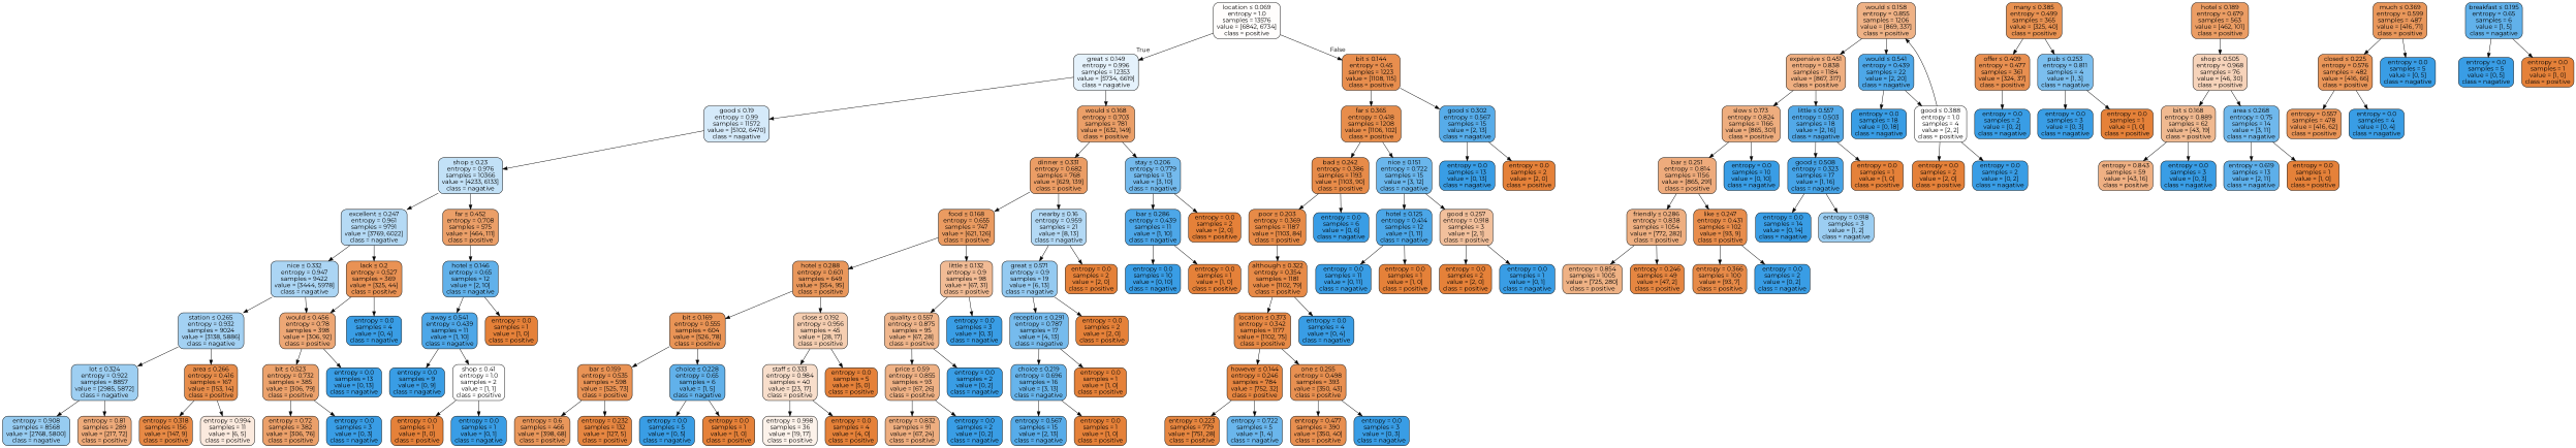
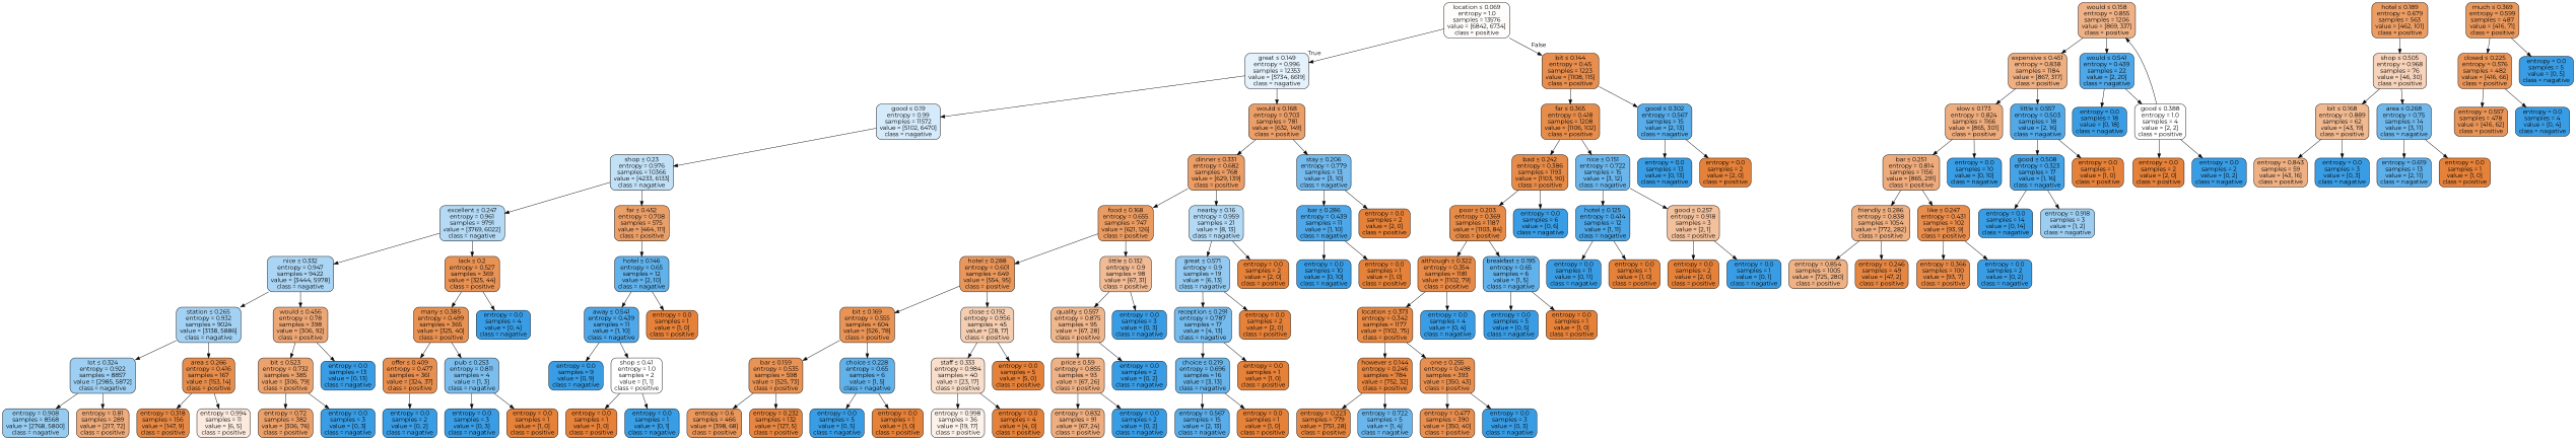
  digraph {
    fontname=Montserrat
    node [color=black fillcolor="#399de5" fontname=Montserrat shape=box style="filled, rounded"]
    edge [fontname=Montserrat]
    n1 [fillcolor="#fffdfc" label=<location &le; 0.069<br/>entropy = 1.0<br/>samples = 13576<br/>value = [6842, 6734]<br/>class = positive>]
    n2 [fillcolor="#e5f2fc" label=<great &le; 0.149<br/>entropy = 0.996<br/>samples = 12353<br/>value = [5734, 6619]<br/>class = nagative>]
    n3 [fillcolor="#e88e4e" label=<bit &le; 0.144<br/>entropy = 0.45<br/>samples = 1223<br/>value = [1108, 115]<br/>class = positive>]
    n4 [fillcolor="#d5eafa" label=<good &le; 0.19<br/>entropy = 0.99<br/>samples = 11572<br/>value = [5102, 6470]<br/>class = nagative>]
    n5 [fillcolor="#eb9f68" label=<would &le; 0.168<br/>entropy = 0.703<br/>samples = 781<br/>value = [632, 149]<br/>class = positive>]
    n6 [fillcolor="#e78d4b" label=<far &le; 0.365<br/>entropy = 0.418<br/>samples = 1208<br/>value = [1106, 102]<br/>class = positive>]
    n7 [fillcolor="#57ace9" label=<good &le; 0.302<br/>entropy = 0.567<br/>samples = 15<br/>value = [2, 13]<br/>class = nagative>]
    n8 [fillcolor="#c2e1f7" label=<shop &le; 0.23<br/>entropy = 0.976<br/>samples = 10366<br/>value = [4233, 6133]<br/>class = nagative>]
    n9 [fillcolor="#eb9d65" label=<dinner &le; 0.331<br/>entropy = 0.682<br/>samples = 768<br/>value = [629, 139]<br/>class = positive>]
    n10 [fillcolor="#74baed" label=<stay &le; 0.206<br/>entropy = 0.779<br/>samples = 13<br/>value = [3, 10]<br/>class = nagative>]
    n11 [fillcolor="#b5daf5" label=<excellent &le; 0.247<br/>entropy = 0.961<br/>samples = 9791<br/>value = [3769, 6022]<br/>class = nagative>]
    n12 [fillcolor="#eb9f68" label=<far &le; 0.452<br/>entropy = 0.708<br/>samples = 575<br/>value = [464, 111]<br/>class = positive>]
    n13 [fillcolor="#efb286" label=<would &le; 0.158<br/>entropy = 0.855<br/>samples = 1206<br/>value = [869, 337]<br/>class = positive>]
    n14 [fillcolor="#efaf81" label=<expensive &le; 0.451<br/>entropy = 0.838<br/>samples = 1184<br/>value = [867, 317]<br/>class = positive>]
    n15 [fillcolor="#4da7e8" label=<would &le; 0.541<br/>entropy = 0.439<br/>samples = 22<br/>value = [2, 20]<br/>class = nagative>]
    n16 [fillcolor="#abd5f4" label=<nice &le; 0.332<br/>entropy = 0.947<br/>samples = 9422<br/>value = [3444, 5978]<br/>class = nagative>]
    n17 [fillcolor="#e99254" label=<lack &le; 0.2<br/>entropy = 0.527<br/>samples = 369<br/>value = [325, 44]<br/>class = positive>]
    n18 [fillcolor="#61b1ea" label=<hotel &le; 0.146<br/>entropy = 0.65<br/>samples = 12<br/>value = [2, 10]<br/>class = nagative>]
    n19 [fillcolor="#a3d1f3" label=<station &le; 0.265<br/>entropy = 0.932<br/>samples = 9024<br/>value = [3138, 5886]<br/>class = nagative>]
    n20 [fillcolor="#eda775" label=<would &le; 0.456<br/>entropy = 0.78<br/>samples = 398<br/>value = [306, 92]<br/>class = positive>]
    n21 [fillcolor="#e89151" label=<many &le; 0.385<br/>entropy = 0.499<br/>samples = 365<br/>value = [325, 40]<br/>class = positive>]
    n22 [label=<entropy = 0.0<br/>samples = 4<br/>value = [0, 4]<br/>class = nagative>]
    n23 [fillcolor="#9ecff2" label=<lot &le; 0.324<br/>entropy = 0.922<br/>samples = 8857<br/>value = [2985, 5872]<br/>class = nagative>]
    n24 [fillcolor="#e78d4b" label=<area &le; 0.266<br/>entropy = 0.416<br/>samples = 167<br/>value = [153, 14]<br/>class = positive>]
    n25 [fillcolor="#eca26c" label=<bit &le; 0.523<br/>entropy = 0.732<br/>samples = 385<br/>value = [306, 79]<br/>class = positive>]
    n26 [label=<entropy = 0.0<br/>samples = 13<br/>value = [0, 13]<br/>class = nagative>]
    n27 [fillcolor="#97ccf1" label=<entropy = 0.908<br/>samples = 8568<br/>value = [2768, 5800]<br/>class = nagative>]
    n28 [fillcolor="#eeab7b" label=<entropy = 0.81<br/>samples = 289<br/>value = [217, 72]<br/>class = positive>]
    n29 [fillcolor="#e78945" label=<entropy = 0.318<br/>samples = 156<br/>value = [147, 9]<br/>class = positive>]
    n30 [fillcolor="#fbeade" label=<entropy = 0.994<br/>samples = 11<br/>value = [6, 5]<br/>class = positive>]
    n31 [fillcolor="#eba06a" label=<entropy = 0.72<br/>samples = 382<br/>value = [306, 76]<br/>class = positive>]
    n32 [label=<entropy = 0.0<br/>samples = 3<br/>value = [0, 3]<br/>class = nagative>]
    n33 [fillcolor="#e88f50" label=<offer &le; 0.409<br/>entropy = 0.477<br/>samples = 361<br/>value = [324, 37]<br/>class = positive>]
    n34 [fillcolor="#7bbeee" label=<pub &le; 0.253<br/>entropy = 0.811<br/>samples = 4<br/>value = [1, 3]<br/>class = nagative>]
    n35 [label=<entropy = 0.0<br/>samples = 2<br/>value = [0, 2]<br/>class = nagative>]
    n36 [label=<entropy = 0.0<br/>samples = 3<br/>value = [0, 3]<br/>class = nagative>]
    n37 [fillcolor="#e58139" label=<entropy = 0.0<br/>samples = 1<br/>value = [1, 0]<br/>class = positive>]
    n38 [fillcolor="#eb9d64" label=<hotel &le; 0.189<br/>entropy = 0.679<br/>samples = 563<br/>value = [462, 101]<br/>class = positive>]
    n39 [fillcolor="#f6d3ba" label=<shop &le; 0.505<br/>entropy = 0.968<br/>samples = 76<br/>value = [46, 30]<br/>class = positive>]
    n40 [fillcolor="#4da7e8" label=<away &le; 0.541<br/>entropy = 0.439<br/>samples = 11<br/>value = [1, 10]<br/>class = nagative>]
    n41 [fillcolor="#e58139" label=<entropy = 0.0<br/>samples = 1<br/>value = [1, 0]<br/>class = positive>]
    n42 [fillcolor="#e9975b" label=<much &le; 0.369<br/>entropy = 0.599<br/>samples = 487<br/>value = [416, 71]<br/>class = positive>]
    n43 [fillcolor="#e99558" label=<closed &le; 0.225<br/>entropy = 0.576<br/>samples = 482<br/>value = [416, 66]<br/>class = positive>]
    n44 [label=<entropy = 0.0<br/>samples = 5<br/>value = [0, 5]<br/>class = nagative>]
    n45 [fillcolor="#f0b990" label=<bit &le; 0.168<br/>entropy = 0.889<br/>samples = 62<br/>value = [43, 19]<br/>class = positive>]
    n46 [fillcolor="#6fb8ec" label=<area &le; 0.268<br/>entropy = 0.75<br/>samples = 14<br/>value = [3, 11]<br/>class = nagative>]
    n47 [fillcolor="#e99457" label=<entropy = 0.557<br/>samples = 478<br/>value = [416, 62]<br/>class = positive>]
    n48 [label=<entropy = 0.0<br/>samples = 4<br/>value = [0, 4]<br/>class = nagative>]
    n49 [fillcolor="#efb083" label=<entropy = 0.843<br/>samples = 59<br/>value = [43, 16]<br/>class = positive>]
    n50 [label=<entropy = 0.0<br/>samples = 3<br/>value = [0, 3]<br/>class = nagative>]
    n51 [fillcolor="#5dafea" label=<entropy = 0.619<br/>samples = 13<br/>value = [2, 11]<br/>class = nagative>]
    n52 [fillcolor="#e58139" label=<entropy = 0.0<br/>samples = 1<br/>value = [1, 0]<br/>class = positive>]
    n53 [label=<entropy = 0.0<br/>samples = 9<br/>value = [0, 9]<br/>class = nagative>]
    n54 [fillcolor="#ffffff" label=<shop &le; 0.41<br/>entropy = 1.0<br/>samples = 2<br/>value = [1, 1]<br/>class = positive>]
    n55 [fillcolor="#e58139" label=<entropy = 0.0<br/>samples = 1<br/>value = [1, 0]<br/>class = positive>]
    n56 [label=<entropy = 0.0<br/>samples = 1<br/>value = [0, 1]<br/>class = nagative>]
    n57 [fillcolor="#eead7e" label=<slow &le; 0.173<br/>entropy = 0.824<br/>samples = 1166<br/>value = [865, 301]<br/>class = positive>]
    n58 [fillcolor="#52a9e8" label=<little &le; 0.557<br/>entropy = 0.503<br/>samples = 18<br/>value = [2, 16]<br/>class = nagative>]
    n59 [label=<entropy = 0.0<br/>samples = 18<br/>value = [0, 18]<br/>class = nagative>]
    n60 [fillcolor="#ffffff" label=<good &le; 0.388<br/>entropy = 1.0<br/>samples = 4<br/>value = [2, 2]<br/>class = positive>]
    n61 [fillcolor="#eeab7c" label=<bar &le; 0.251<br/>entropy = 0.814<br/>samples = 1156<br/>value = [865, 291]<br/>class = positive>]
    n62 [label=<entropy = 0.0<br/>samples = 10<br/>value = [0, 10]<br/>class = nagative>]
    n63 [fillcolor="#45a3e7" label=<good &le; 0.508<br/>entropy = 0.323<br/>samples = 17<br/>value = [1, 16]<br/>class = nagative>]
    n64 [fillcolor="#e58139" label=<entropy = 0.0<br/>samples = 1<br/>value = [1, 0]<br/>class = positive>]
    n65 [fillcolor="#eeaf81" label=<friendly &le; 0.286<br/>entropy = 0.838<br/>samples = 1054<br/>value = [772, 282]<br/>class = positive>]
    n66 [fillcolor="#e88d4c" label=<like &le; 0.247<br/>entropy = 0.431<br/>samples = 102<br/>value = [93, 9]<br/>class = positive>]
    n67 [fillcolor="#efb285" label=<entropy = 0.854<br/>samples = 1005<br/>value = [725, 280]<br/>class = positive>]
    n68 [fillcolor="#e68641" label=<entropy = 0.246<br/>samples = 49<br/>value = [47, 2]<br/>class = positive>]
    n69 [fillcolor="#e78a48" label=<entropy = 0.366<br/>samples = 100<br/>value = [93, 7]<br/>class = positive>]
    n70 [label=<entropy = 0.0<br/>samples = 2<br/>value = [0, 2]<br/>class = nagative>]
    n71 [label=<entropy = 0.0<br/>samples = 14<br/>value = [0, 14]<br/>class = nagative>]
    n72 [fillcolor="#9ccef2" label=<entropy = 0.918<br/>samples = 3<br/>value = [1, 2]<br/>class = nagative>]
    n73 [fillcolor="#e58139" label=<entropy = 0.0<br/>samples = 2<br/>value = [2, 0]<br/>class = positive>]
    n74 [label=<entropy = 0.0<br/>samples = 2<br/>value = [0, 2]<br/>class = nagative>]
    n75 [fillcolor="#ea9b61" label=<food &le; 0.168<br/>entropy = 0.655<br/>samples = 747<br/>value = [621, 126]<br/>class = positive>]
    n76 [fillcolor="#b3d9f5" label=<nearby &le; 0.16<br/>entropy = 0.959<br/>samples = 21<br/>value = [8, 13]<br/>class = nagative>]
    n77 [fillcolor="#4da7e8" label=<bar &le; 0.286<br/>entropy = 0.439<br/>samples = 11<br/>value = [1, 10]<br/>class = nagative>]
    n78 [fillcolor="#e58139" label=<entropy = 0.0<br/>samples = 2<br/>value = [2, 0]<br/>class = positive>]
    n79 [fillcolor="#e9975b" label=<hotel &le; 0.288<br/>entropy = 0.601<br/>samples = 649<br/>value = [554, 95]<br/>class = positive>]
    n80 [fillcolor="#f1bb95" label=<little &le; 0.132<br/>entropy = 0.9<br/>samples = 98<br/>value = [67, 31]<br/>class = positive>]
    n81 [fillcolor="#94caf1" label=<great &le; 0.571<br/>entropy = 0.9<br/>samples = 19<br/>value = [6, 13]<br/>class = nagative>]
    n82 [fillcolor="#e58139" label=<entropy = 0.0<br/>samples = 2<br/>value = [2, 0]<br/>class = positive>]
    n83 [fillcolor="#e99456" label=<bit &le; 0.169<br/>entropy = 0.555<br/>samples = 604<br/>value = [526, 78]<br/>class = positive>]
    n84 [fillcolor="#f5ceb1" label=<close &le; 0.192<br/>entropy = 0.956<br/>samples = 45<br/>value = [28, 17]<br/>class = positive>]
    n85 [fillcolor="#f0b68c" label=<quality &le; 0.557<br/>entropy = 0.875<br/>samples = 95<br/>value = [67, 28]<br/>class = positive>]
    n86 [label=<entropy = 0.0<br/>samples = 3<br/>value = [0, 3]<br/>class = nagative>]
    n87 [fillcolor="#e99355" label=<bar &le; 0.159<br/>entropy = 0.535<br/>samples = 598<br/>value = [525, 73]<br/>class = positive>]
    n88 [fillcolor="#61b1ea" label=<choice &le; 0.228<br/>entropy = 0.65<br/>samples = 6<br/>value = [1, 5]<br/>class = nagative>]
    n89 [fillcolor="#f8decb" label=<staff &le; 0.333<br/>entropy = 0.984<br/>samples = 40<br/>value = [23, 17]<br/>class = positive>]
    n90 [fillcolor="#e58139" label=<entropy = 0.0<br/>samples = 5<br/>value = [5, 0]<br/>class = positive>]
    n91 [fillcolor="#e9975b" label=<entropy = 0.6<br/>samples = 466<br/>value = [398, 68]<br/>class = positive>]
    n92 [fillcolor="#e68641" label=<entropy = 0.232<br/>samples = 132<br/>value = [127, 5]<br/>class = positive>]
    n93 [label=<entropy = 0.0<br/>samples = 5<br/>value = [0, 5]<br/>class = nagative>]
    n94 [fillcolor="#e58139" label=<entropy = 0.0<br/>samples = 1<br/>value = [1, 0]<br/>class = positive>]
    n95 [fillcolor="#fcf2ea" label=<entropy = 0.998<br/>samples = 36<br/>value = [19, 17]<br/>class = positive>]
    n96 [fillcolor="#e58139" label=<entropy = 0.0<br/>samples = 4<br/>value = [4, 0]<br/>class = positive>]
    n97 [fillcolor="#efb286" label=<price &le; 0.59<br/>entropy = 0.855<br/>samples = 93<br/>value = [67, 26]<br/>class = positive>]
    n98 [label=<entropy = 0.0<br/>samples = 2<br/>value = [0, 2]<br/>class = nagative>]
    n99 [fillcolor="#eeae80" label=<entropy = 0.832<br/>samples = 91<br/>value = [67, 24]<br/>class = positive>]
    n100 [label=<entropy = 0.0<br/>samples = 2<br/>value = [0, 2]<br/>class = nagative>]
    n101 [fillcolor="#76bbed" label=<reception &le; 0.291<br/>entropy = 0.787<br/>samples = 17<br/>value = [4, 13]<br/>class = nagative>]
    n102 [fillcolor="#e58139" label=<entropy = 0.0<br/>samples = 2<br/>value = [2, 0]<br/>class = positive>]
    n103 [fillcolor="#67b4eb" label=<choice &le; 0.219<br/>entropy = 0.696<br/>samples = 16<br/>value = [3, 13]<br/>class = nagative>]
    n104 [fillcolor="#e58139" label=<entropy = 0.0<br/>samples = 1<br/>value = [1, 0]<br/>class = positive>]
    n105 [fillcolor="#57ace9" label=<entropy = 0.567<br/>samples = 15<br/>value = [2, 13]<br/>class = nagative>]
    n106 [fillcolor="#e58139" label=<entropy = 0.0<br/>samples = 1<br/>value = [1, 0]<br/>class = positive>]
    n107 [label=<entropy = 0.0<br/>samples = 10<br/>value = [0, 10]<br/>class = nagative>]
    n108 [fillcolor="#e58139" label=<entropy = 0.0<br/>samples = 1<br/>value = [1, 0]<br/>class = positive>]
    n109 [fillcolor="#e78b49" label=<bad &le; 0.242<br/>entropy = 0.386<br/>samples = 1193<br/>value = [1103, 90]<br/>class = positive>]
    n110 [fillcolor="#6ab6ec" label=<nice &le; 0.151<br/>entropy = 0.722<br/>samples = 15<br/>value = [3, 12]<br/>class = nagative>]
    n111 [label=<entropy = 0.0<br/>samples = 13<br/>value = [0, 13]<br/>class = nagative>]
    n112 [fillcolor="#e58139" label=<entropy = 0.0<br/>samples = 2<br/>value = [2, 0]<br/>class = positive>]
    n113 [fillcolor="#e78b48" label=<poor &le; 0.203<br/>entropy = 0.369<br/>samples = 1187<br/>value = [1103, 84]<br/>class = positive>]
    n114 [label=<entropy = 0.0<br/>samples = 6<br/>value = [0, 6]<br/>class = nagative>]
    n115 [fillcolor="#4ba6e7" label=<hotel &le; 0.125<br/>entropy = 0.414<br/>samples = 12<br/>value = [1, 11]<br/>class = nagative>]
    n116 [fillcolor="#f2c09c" label=<good &le; 0.257<br/>entropy = 0.918<br/>samples = 3<br/>value = [2, 1]<br/>class = positive>]
    n117 [fillcolor="#e78a47" label=<although &le; 0.322<br/>entropy = 0.354<br/>samples = 1181<br/>value = [1102, 79]<br/>class = positive>]
    n118 [fillcolor="#61b1ea" label=<breakfast &le; 0.195<br/>entropy = 0.65<br/>samples = 6<br/>value = [1, 5]<br/>class = nagative>]
    n119 [fillcolor="#e78a46" label=<location &le; 0.373<br/>entropy = 0.342<br/>samples = 1177<br/>value = [1102, 75]<br/>class = positive>]
    n120 [label=<entropy = 0.0<br/>samples = 4<br/>value = [0, 4]<br/>class = nagative>]
    n121 [label=<entropy = 0.0<br/>samples = 5<br/>value = [0, 5]<br/>class = nagative>]
    n122 [fillcolor="#e58139" label=<entropy = 0.0<br/>samples = 1<br/>value = [1, 0]<br/>class = positive>]
    n123 [fillcolor="#e68641" label=<however &le; 0.144<br/>entropy = 0.246<br/>samples = 784<br/>value = [752, 32]<br/>class = positive>]
    n124 [fillcolor="#e89051" label=<one &le; 0.255<br/>entropy = 0.498<br/>samples = 393<br/>value = [350, 43]<br/>class = positive>]
    n125 [fillcolor="#e68640" label=<entropy = 0.223<br/>samples = 779<br/>value = [751, 28]<br/>class = positive>]
    n126 [fillcolor="#6ab6ec" label=<entropy = 0.722<br/>samples = 5<br/>value = [1, 4]<br/>class = nagative>]
    n127 [fillcolor="#e88f50" label=<entropy = 0.477<br/>samples = 390<br/>value = [350, 40]<br/>class = positive>]
    n128 [label=<entropy = 0.0<br/>samples = 3<br/>value = [0, 3]<br/>class = nagative>]
    n129 [label=<entropy = 0.0<br/>samples = 11<br/>value = [0, 11]<br/>class = nagative>]
    n130 [fillcolor="#e58139" label=<entropy = 0.0<br/>samples = 1<br/>value = [1, 0]<br/>class = positive>]
    n131 [fillcolor="#e58139" label=<entropy = 0.0<br/>samples = 2<br/>value = [2, 0]<br/>class = positive>]
    n132 [label=<entropy = 0.0<br/>samples = 1<br/>value = [0, 1]<br/>class = nagative>]
    n1 -> n2 [headlabel=True labelangle=45 labeldistance=2.5]
    n1 -> n3 [headlabel=False labelangle=-45 labeldistance=2.5]
    n2 -> n4
    n2 -> n5
    n3 -> n6
    n3 -> n7
    n4 -> n8
    n5 -> n9
    n5 -> n10
    n6 -> n109
    n6 -> n110
    n7 -> n111
    n7 -> n112
    n8 -> n11
    n8 -> n12
    n9 -> n75
    n9 -> n76
    n10 -> n77
    n10 -> n78
    n11 -> n16
    n11 -> n17
    n12 -> n18
    n13 -> n14
    n13 -> n15
    n14 -> n57
    n14 -> n58
    n15 -> n59
    n15 -> n60
    n16 -> n19
    n16 -> n20
-   n17 -> n20
+   n17 -> n21
    n17 -> n22
    n18 -> n40
    n18 -> n41
    n19 -> n23
    n19 -> n24
    n20 -> n25
    n20 -> n26
    n21 -> n33
    n21 -> n34
    n23 -> n27
    n23 -> n28
    n24 -> n29
    n24 -> n30
    n25 -> n31
    n25 -> n32
    n33 -> n35
    n34 -> n36
    n34 -> n37
    n38 -> n39
    n39 -> n45
    n39 -> n46
    n40 -> n53
    n40 -> n54
    n42 -> n43
    n42 -> n44
    n43 -> n47
    n43 -> n48
    n45 -> n49
    n45 -> n50
    n46 -> n51
    n46 -> n52
    n54 -> n55
    n54 -> n56
    n57 -> n61
    n57 -> n62
    n58 -> n63
    n58 -> n64
    n60 -> n13
    n60 -> n73
    n60 -> n74
    n61 -> n65
    n61 -> n66
    n63 -> n71
    n63 -> n72
    n65 -> n67
    n65 -> n68
    n66 -> n69
    n66 -> n70
    n75 -> n79
    n75 -> n80
    n76 -> n81
    n76 -> n82
    n77 -> n107
    n77 -> n108
    n79 -> n83
    n79 -> n84
    n80 -> n85
    n80 -> n86
    n81 -> n101
    n81 -> n102
    n83 -> n87
    n83 -> n88
    n84 -> n89
    n84 -> n90
    n85 -> n97
    n85 -> n98
    n87 -> n91
    n87 -> n92
    n88 -> n93
    n88 -> n94
    n89 -> n95
    n89 -> n96
    n97 -> n99
    n97 -> n100
    n101 -> n103
    n101 -> n104
    n103 -> n105
    n103 -> n106
    n109 -> n113
    n109 -> n114
    n110 -> n115
    n110 -> n116
    n113 -> n117
+   n113 -> n118
    n115 -> n129
    n115 -> n130
    n116 -> n131
    n116 -> n132
    n117 -> n119
    n117 -> n120
    n118 -> n121
    n118 -> n122
    n119 -> n123
    n119 -> n124
    n123 -> n125
    n123 -> n126
    n124 -> n127
    n124 -> n128
  }
